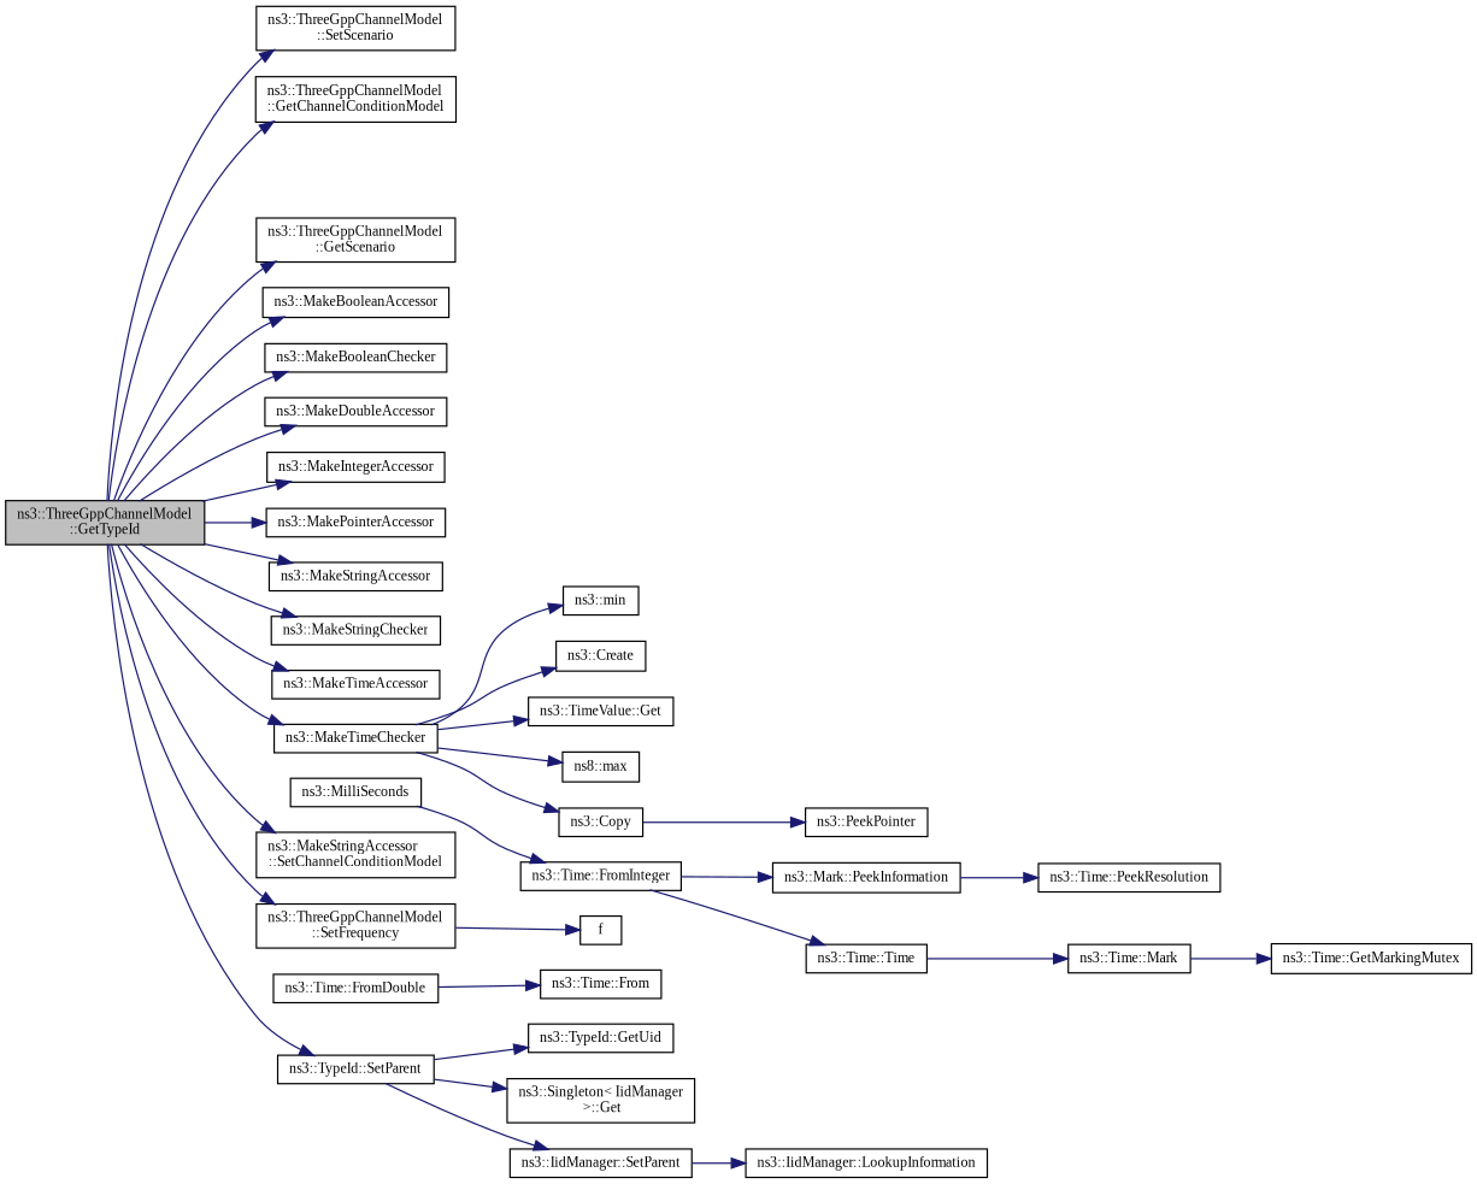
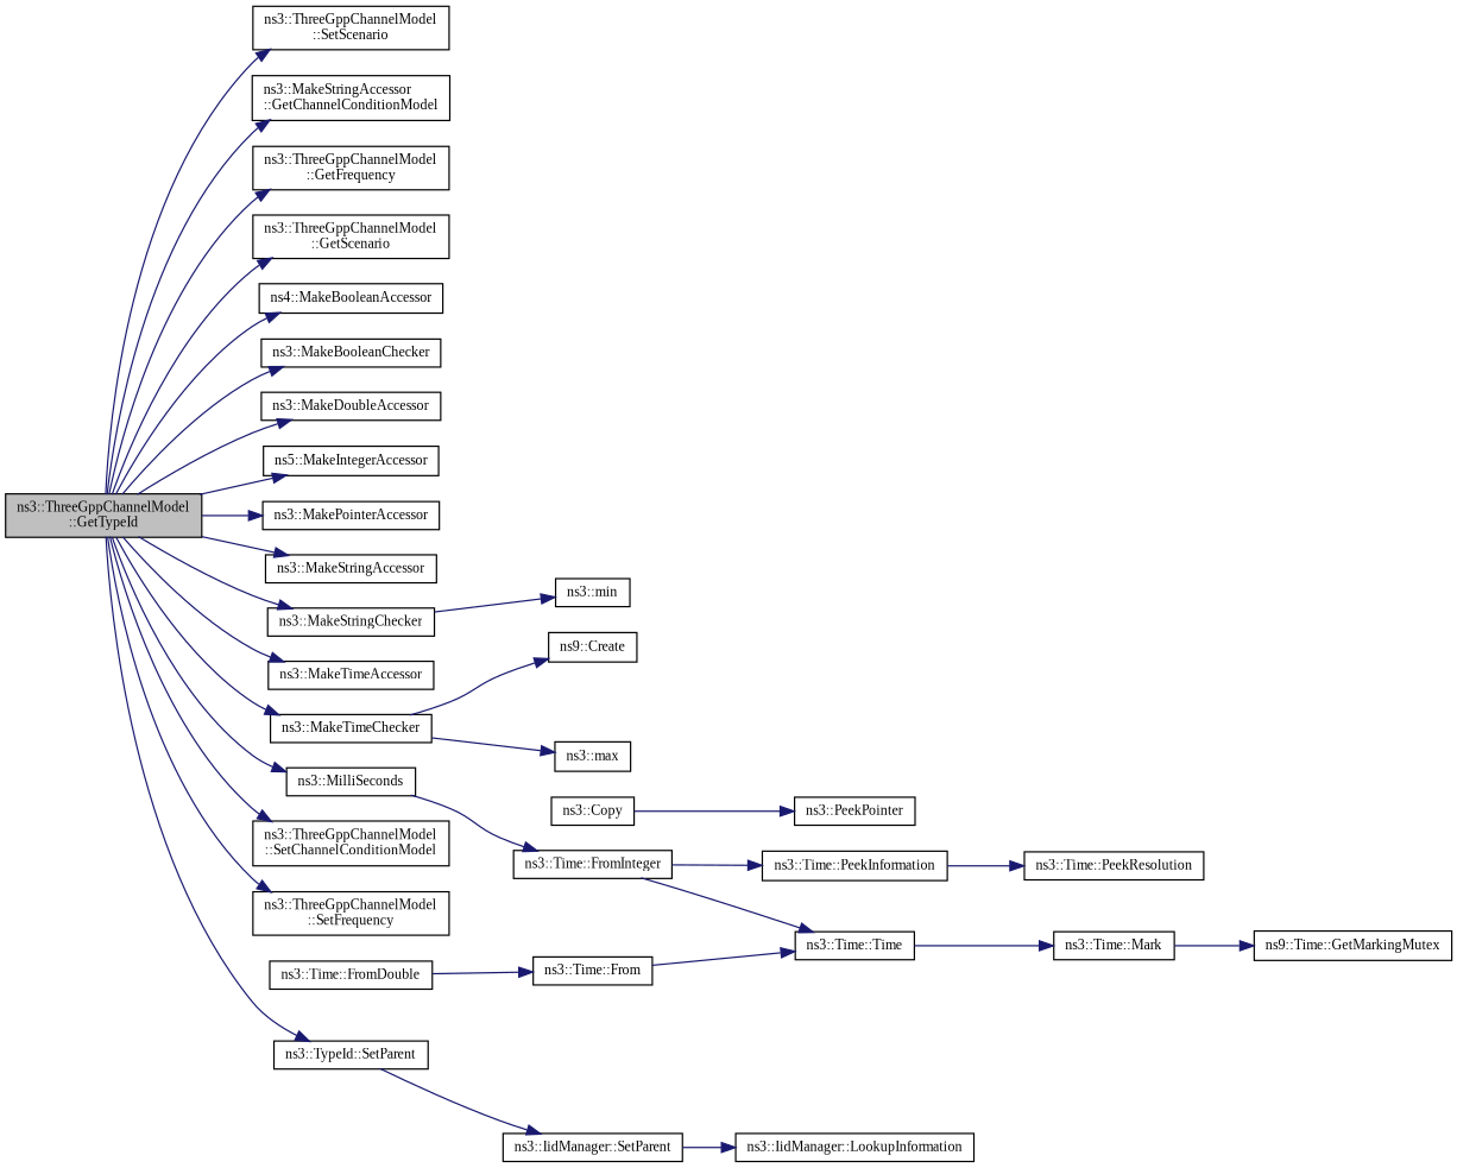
  digraph {
    fontname="Liberation Serif"
    rankdir=LR
    node [color=black fillcolor=white fontname="Liberation Serif" fontsize=10 shape=record style=filled]
    edge [color=midnightblue fontname="Liberation Serif" fontsize=10 labelfontname=Helvetica labelfontsize=10 style=solid]
    n1 [fillcolor=grey75 fontcolor=black height=0.2 label="ns3::ThreeGppChannelModel\l::GetTypeId" width=0.4]
-   n2 [height=0.2 label="ns3::ThreeGppChannelModel\l::GetChannelConditionModel" width=0.4]
+   n2 [height=0.2 label="ns3::MakeStringAccessor\l::GetChannelConditionModel" width=0.4]
+   n3 [height=0.2 label="ns3::ThreeGppChannelModel\l::GetFrequency" width=0.4]
    n4 [height=0.2 label="ns3::ThreeGppChannelModel\l::GetScenario" width=0.4]
-   n5 [height=0.2 label="ns3::MakeBooleanAccessor" width=0.4]
+   n5 [height=0.2 label="ns4::MakeBooleanAccessor" width=0.4]
    n6 [height=0.2 label="ns3::MakeBooleanChecker" width=0.4]
    n7 [height=0.2 label="ns3::MakeDoubleAccessor" width=0.4]
-   n8 [height=0.2 label="ns3::MakeIntegerAccessor" width=0.4]
+   n8 [height=0.2 label="ns5::MakeIntegerAccessor" width=0.4]
    n9 [height=0.2 label="ns3::MakePointerAccessor" width=0.4]
    n10 [height=0.2 label="ns3::MakeStringAccessor" width=0.4]
    n11 [height=0.2 label="ns3::MakeStringChecker" width=0.4]
    n12 [height=0.2 label="ns3::MakeTimeAccessor" width=0.4]
    n13 [height=0.2 label="ns3::MakeTimeChecker" width=0.4]
    n14 [height=0.2 label="ns3::MilliSeconds" width=0.4]
-   n15 [height=0.2 label="ns3::MakeStringAccessor\l::SetChannelConditionModel" width=0.4]
+   n15 [height=0.2 label="ns3::ThreeGppChannelModel\l::SetChannelConditionModel" width=0.4]
    n16 [height=0.2 label="ns3::ThreeGppChannelModel\l::SetFrequency" width=0.4]
    n17 [height=0.2 label="ns3::TypeId::SetParent" width=0.4]
    n18 [height=0.2 label="ns3::ThreeGppChannelModel\l::SetScenario" width=0.4]
    n19 [height=0.2 label="ns3::Copy" width=0.4]
-   n20 [height=0.2 label="ns3::Create" width=0.4]
-   n21 [height=0.2 label="ns3::TimeValue::Get" width=0.4]
-   n22 [height=0.2 label="ns8::max" width=0.4]
+   n20 [height=0.2 label="ns9::Create" width=0.4]
+   n22 [height=0.2 label="ns3::max" width=0.4]
    n23 [height=0.2 label="ns3::min" width=0.4]
    n24 [height=0.2 label="ns3::Time::FromInteger" width=0.4]
-   n25 [height=0.2 label=f width=0.4]
-   n26 [height=0.2 label="ns3::Singleton\< IidManager\l \>::Get" width=0.4]
-   n27 [height=0.2 label="ns3::TypeId::GetUid" width=0.4]
    n28 [height=0.2 label="ns3::IidManager::SetParent" width=0.4]
    n29 [height=0.2 label="ns3::PeekPointer" width=0.4]
    n30 [height=0.2 label="ns3::Time::Time" width=0.4]
-   n31 [height=0.2 label="ns3::Mark::PeekInformation" width=0.4]
+   n31 [height=0.2 label="ns3::Time::PeekInformation" width=0.4]
    n32 [height=0.2 label="ns3::Time::Mark" width=0.4]
    n33 [height=0.2 label="ns3::Time::PeekResolution" width=0.4]
-   n34 [height=0.2 label="ns3::Time::GetMarkingMutex" width=0.4]
+   n34 [height=0.2 label="ns9::Time::GetMarkingMutex" width=0.4]
    n35 [height=0.2 label="ns3::Time::FromDouble" width=0.4]
    n36 [height=0.2 label="ns3::Time::From" width=0.4]
    n37 [height=0.2 label="ns3::IidManager::LookupInformation" width=0.4]
    n1 -> n2
+   n1 -> n3
    n1 -> n4
    n1 -> n5
    n1 -> n6
    n1 -> n7
    n1 -> n8
    n1 -> n9
    n1 -> n10
    n1 -> n11
    n1 -> n12
    n1 -> n13
+   n1 -> n14
    n1 -> n15
    n1 -> n16
    n1 -> n17
    n1 -> n18
-   n13 -> n19
    n13 -> n20
-   n13 -> n21
    n13 -> n22
-   n13 -> n23
+   n11 -> n23
    n14 -> n24
-   n16 -> n25
-   n17 -> n26
-   n17 -> n27
    n17 -> n28
    n19 -> n29
    n24 -> n30
    n24 -> n31
    n28 -> n37
    n30 -> n32
    n31 -> n33
    n32 -> n34
    n35 -> n36
+   n36 -> n30
  }
